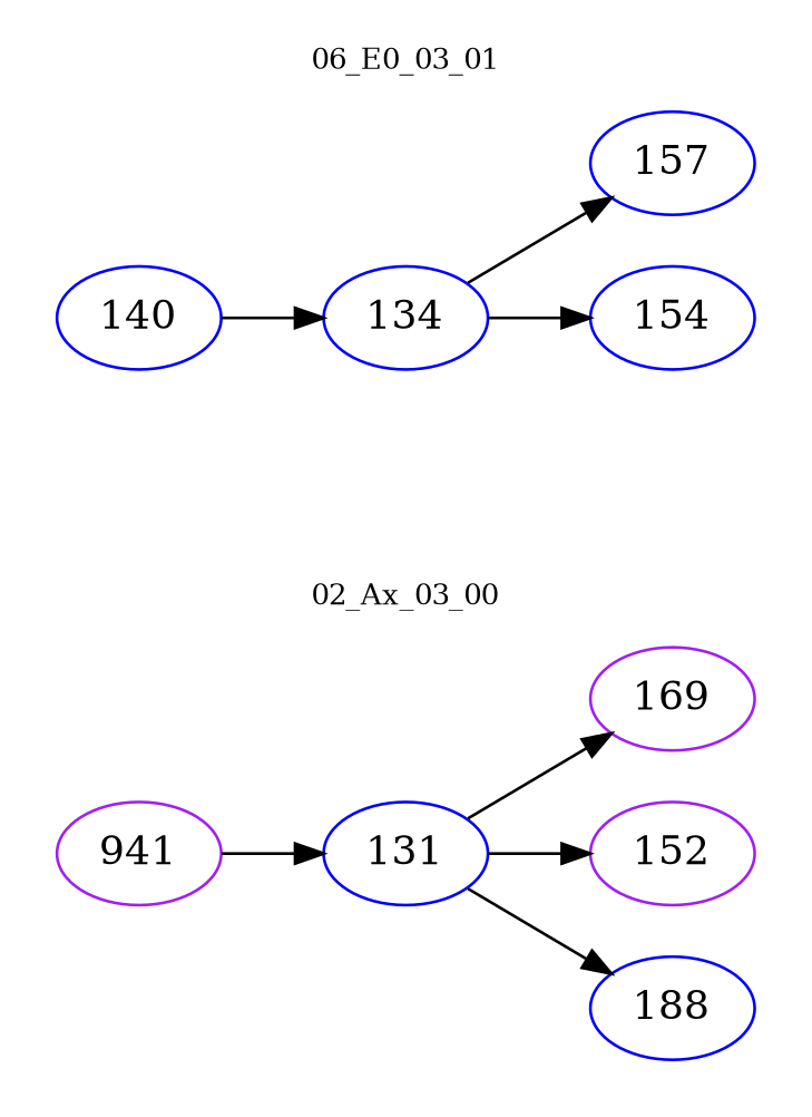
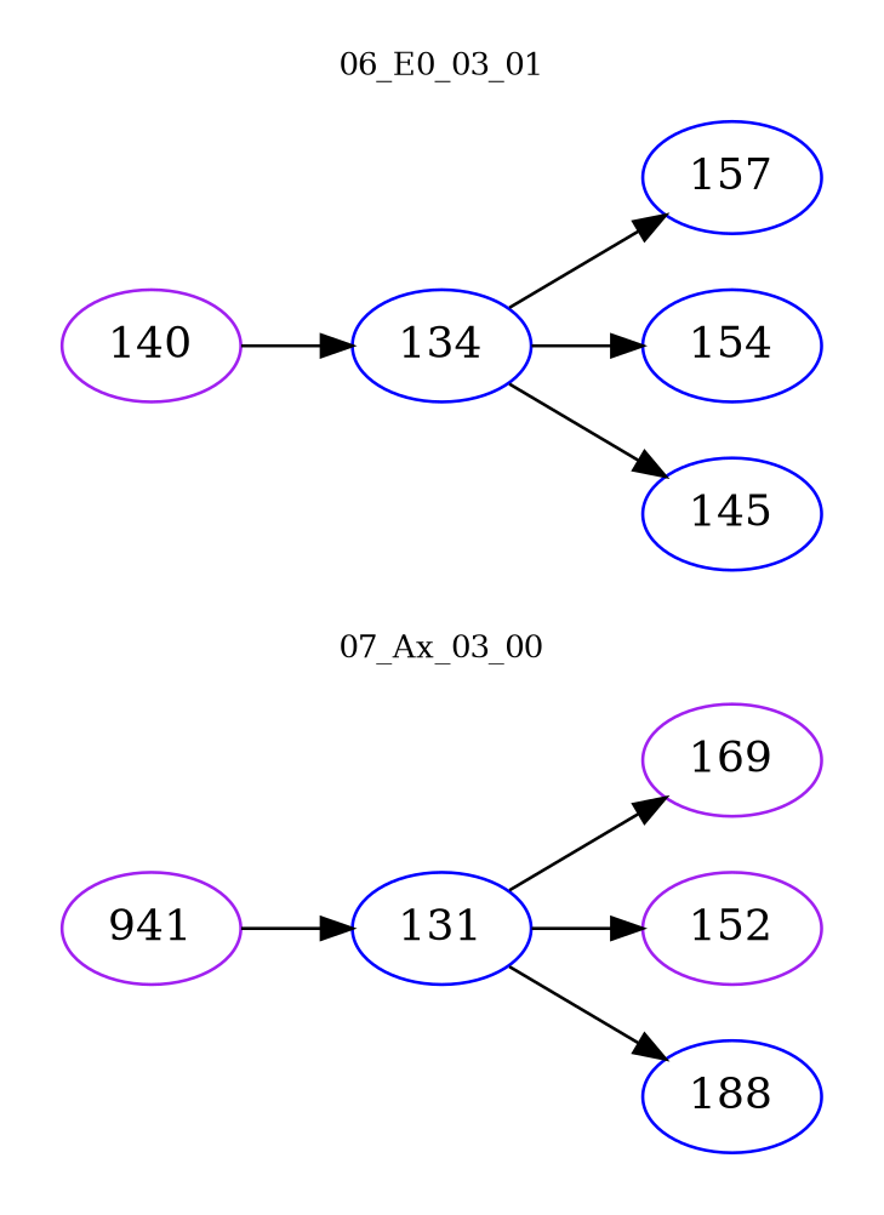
  digraph {
    rankdir=LR
    node [color=blue]
    edge [color=black]
    n1 [color=purple label=941]
    n2 [label=131]
    n3 [label=188]
    n4 [color=purple label=152]
    n5 [color=purple label=169]
-   n6 [label=140]
+   n6 [color=purple label=140]
    n7 [label=134]
+   n8 [label=145]
    n9 [label=154]
    n10 [label=157]
    subgraph cluster_1 {
      color=white
      fontsize=10
-     label="02_Ax_03_00"
+     label="07_Ax_03_00"
      n1
      n2
      n3
      n4
      n5
    }
    subgraph cluster_2 {
      color=white
      fontsize=10
      label="06_E0_03_01"
      n6
      n7
+     n8
      n9
      n10
    }
    n1 -> n2
    n2 -> n3
    n2 -> n4
    n2 -> n5
    n6 -> n7
+   n7 -> n8
    n7 -> n9
    n7 -> n10
  }
